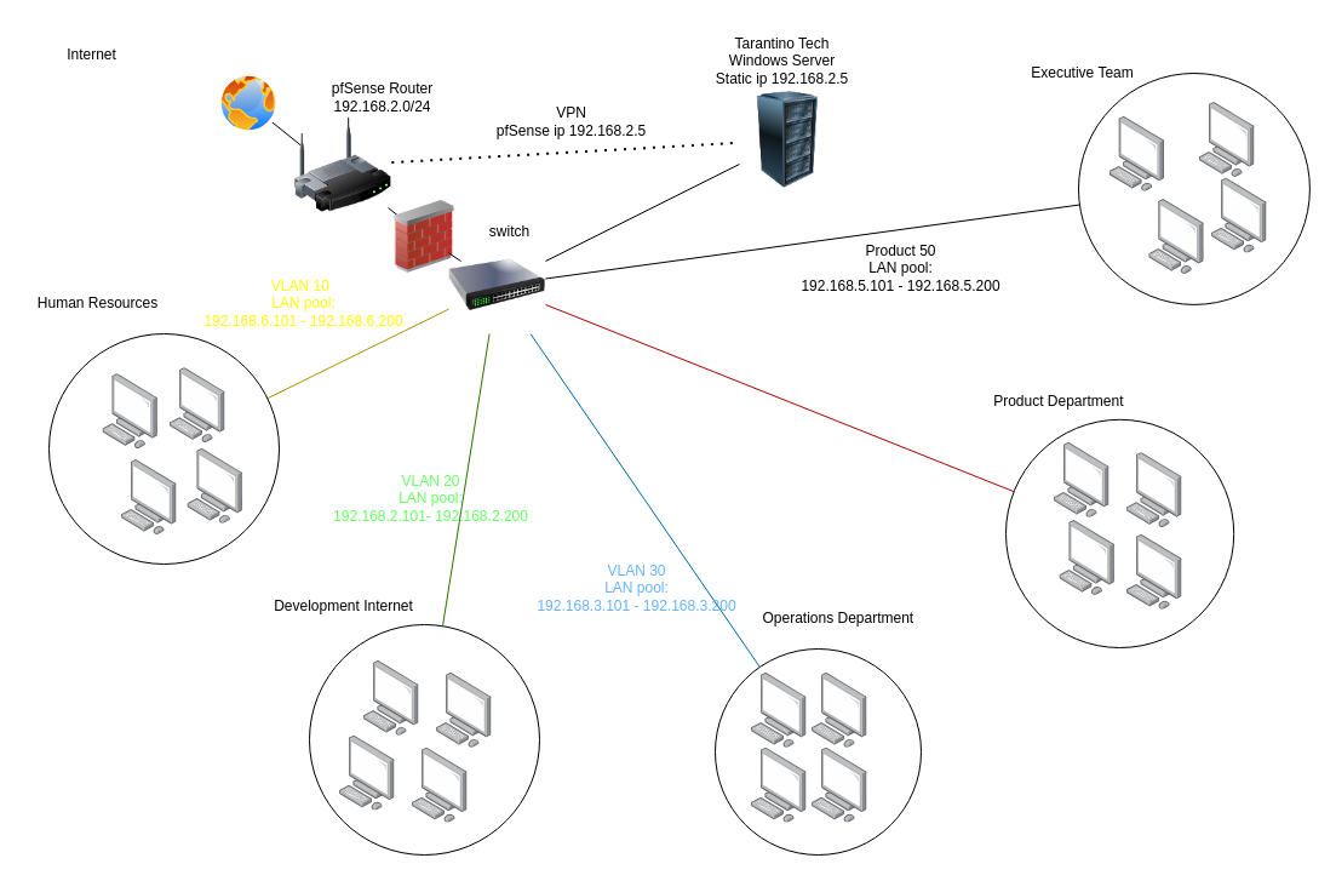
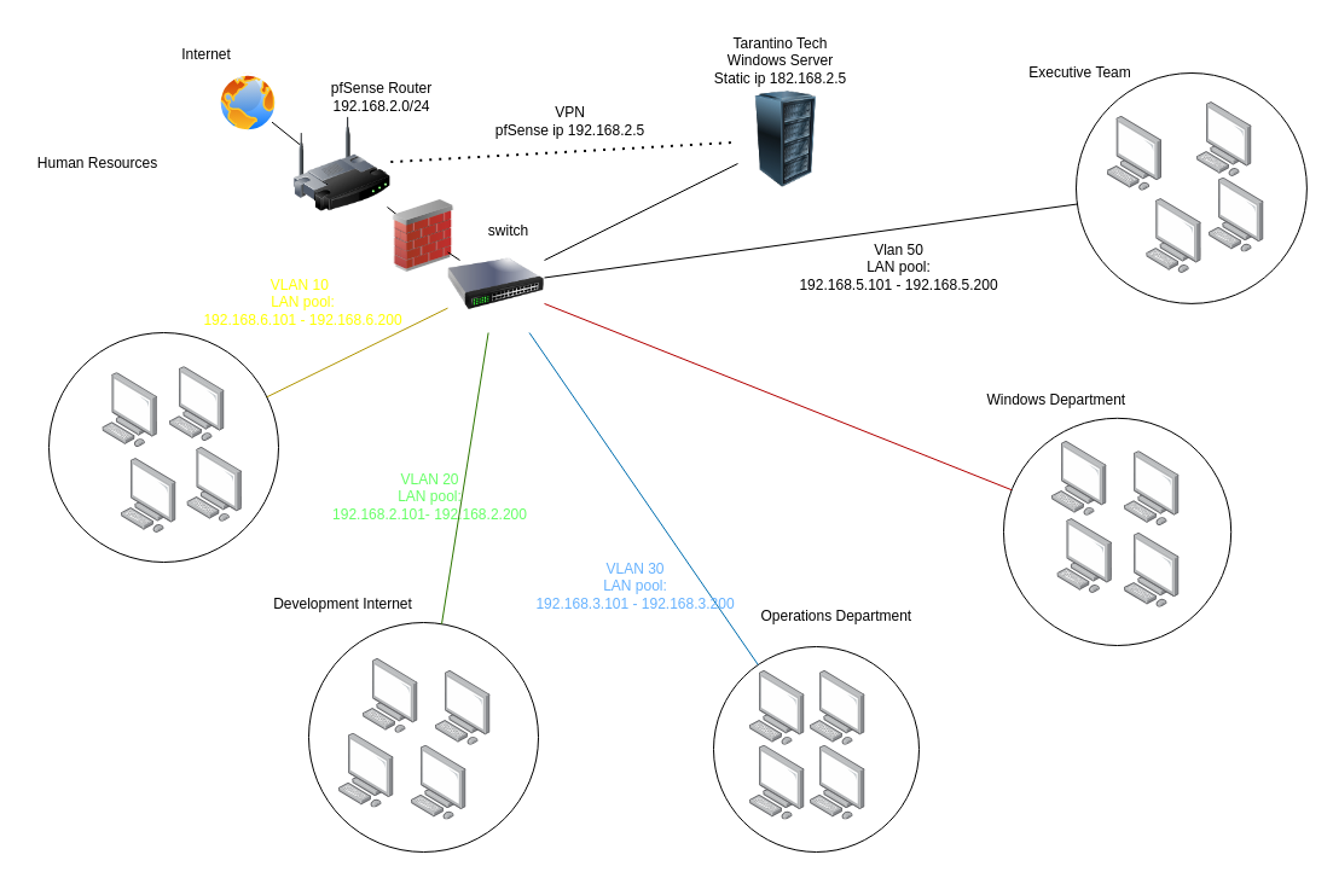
  <mxCell id="0" />
  <mxCell id="1" parent="0" />
  <mxCell id="2" value="" style="aspect=fixed;perimeter=ellipsePerimeter;html=1;align=center;shadow=0;dashed=0;spacingTop=3;image;image=img/lib/active_directory/internet_globe.svg;" vertex="1" parent="1"><mxGeometry x="180" y="60" width="50" height="50" as="geometry" /></mxCell>
  <mxCell id="3" value="" style="image;html=1;image=img/lib/clip_art/computers/Server_Rack_128x128.png" vertex="1" parent="1"><mxGeometry x="610" y="75" width="80" height="80" as="geometry" /></mxCell>
  <mxCell id="4" value="" style="points=[];aspect=fixed;html=1;align=center;shadow=0;dashed=0;image;image=img/lib/allied_telesis/computer_and_terminals/Personal_Computer.svg;" vertex="1" parent="1"><mxGeometry x="280" y="606.8" width="45.6" height="61.8" as="geometry" /></mxCell>
  <mxCell id="5" value="" style="points=[];aspect=fixed;html=1;align=center;shadow=0;dashed=0;image;image=img/lib/allied_telesis/computer_and_terminals/Personal_Computer.svg;" vertex="1" parent="1"><mxGeometry x="300" y="545" width="45.6" height="61.8" as="geometry" /></mxCell>
  <mxCell id="6" value="" style="points=[];aspect=fixed;html=1;align=center;shadow=0;dashed=0;image;image=img/lib/allied_telesis/computer_and_terminals/Personal_Computer.svg;" vertex="1" parent="1"><mxGeometry x="620" y="616.8" width="45.6" height="61.8" as="geometry" /></mxCell>
  <mxCell id="7" value="" style="points=[];aspect=fixed;html=1;align=center;shadow=0;dashed=0;image;image=img/lib/allied_telesis/computer_and_terminals/Personal_Computer.svg;" vertex="1" parent="1"><mxGeometry x="670" y="616.8" width="45.6" height="61.8" as="geometry" /></mxCell>
  <mxCell id="8" value="" style="points=[];aspect=fixed;html=1;align=center;shadow=0;dashed=0;image;image=img/lib/allied_telesis/computer_and_terminals/Personal_Computer.svg;" vertex="1" parent="1"><mxGeometry x="620" y="555" width="45.6" height="61.8" as="geometry" /></mxCell>
  <mxCell id="9" value="" style="points=[];aspect=fixed;html=1;align=center;shadow=0;dashed=0;image;image=img/lib/allied_telesis/computer_and_terminals/Personal_Computer.svg;" vertex="1" parent="1"><mxGeometry x="670" y="555" width="45.6" height="61.8" as="geometry" /></mxCell>
  <mxCell id="10" value="" style="points=[];aspect=fixed;html=1;align=center;shadow=0;dashed=0;image;image=img/lib/allied_telesis/computer_and_terminals/Personal_Computer.svg;" vertex="1" parent="1"><mxGeometry x="154.4" y="370" width="45.6" height="61.8" as="geometry" /></mxCell>
  <mxCell id="11" value="" style="points=[];aspect=fixed;html=1;align=center;shadow=0;dashed=0;image;image=img/lib/allied_telesis/computer_and_terminals/Personal_Computer.svg;" vertex="1" parent="1"><mxGeometry x="84.4" y="308.2" width="45.6" height="61.8" as="geometry" /></mxCell>
  <mxCell id="12" value="" style="points=[];aspect=fixed;html=1;align=center;shadow=0;dashed=0;image;image=img/lib/allied_telesis/computer_and_terminals/Personal_Computer.svg;" vertex="1" parent="1"><mxGeometry x="140" y="303.2" width="45.6" height="61.8" as="geometry" /></mxCell>
  <mxCell id="13" value="" style="points=[];aspect=fixed;html=1;align=center;shadow=0;dashed=0;image;image=img/lib/allied_telesis/computer_and_terminals/Personal_Computer.svg;" vertex="1" parent="1"><mxGeometry x="100" y="379.1" width="45.6" height="61.8" as="geometry" /></mxCell>
  <mxCell id="14" value="" style="points=[];aspect=fixed;html=1;align=center;shadow=0;dashed=0;image;image=img/lib/allied_telesis/computer_and_terminals/Personal_Computer.svg;" vertex="1" parent="1"><mxGeometry x="874.4" y="429.1" width="45.6" height="61.8" as="geometry" /></mxCell>
  <mxCell id="15" value="" style="points=[];aspect=fixed;html=1;align=center;shadow=0;dashed=0;image;image=img/lib/allied_telesis/computer_and_terminals/Personal_Computer.svg;" vertex="1" parent="1"><mxGeometry x="930" y="440.9" width="45.6" height="61.8" as="geometry" /></mxCell>
  <mxCell id="16" value="" style="points=[];aspect=fixed;html=1;align=center;shadow=0;dashed=0;image;image=img/lib/allied_telesis/computer_and_terminals/Personal_Computer.svg;" vertex="1" parent="1"><mxGeometry x="870" y="365" width="45.6" height="61.8" as="geometry" /></mxCell>
  <mxCell id="17" value="" style="points=[];aspect=fixed;html=1;align=center;shadow=0;dashed=0;image;image=img/lib/allied_telesis/computer_and_terminals/Personal_Computer.svg;" vertex="1" parent="1"><mxGeometry x="930" y="373.2" width="45.6" height="61.8" as="geometry" /></mxCell>
  <mxCell id="18" value="" style="points=[];aspect=fixed;html=1;align=center;shadow=0;dashed=0;image;image=img/lib/allied_telesis/computer_and_terminals/Personal_Computer.svg;" vertex="1" parent="1"><mxGeometry x="340" y="616.8" width="45.6" height="61.8" as="geometry" /></mxCell>
  <mxCell id="19" value="" style="points=[];aspect=fixed;html=1;align=center;shadow=0;dashed=0;image;image=img/lib/allied_telesis/computer_and_terminals/Personal_Computer.svg;" vertex="1" parent="1"><mxGeometry x="360" y="555" width="45.6" height="61.8" as="geometry" /></mxCell>
- <mxCell id="20" value="Product Department&amp;nbsp;" style="text;html=1;align=center;verticalAlign=middle;resizable=0;points=[];autosize=1;strokeColor=none;fillColor=none;" vertex="1" parent="1"><mxGeometry x="810" y="315.8" width="130" height="30" as="geometry" /></mxCell>
+ <mxCell id="20" value="Windows Department&amp;nbsp;" style="text;html=1;align=center;verticalAlign=middle;resizable=0;points=[];autosize=1;strokeColor=none;fillColor=none;" vertex="1" parent="1"><mxGeometry x="810" y="315.8" width="130" height="30" as="geometry" /></mxCell>
  <mxCell id="21" value="Operations Department&amp;nbsp;" style="text;html=1;align=center;verticalAlign=middle;resizable=0;points=[];autosize=1;strokeColor=none;fillColor=none;" vertex="1" parent="1"><mxGeometry x="617.8" y="495" width="150" height="30" as="geometry" /></mxCell>
  <mxCell id="22" value="Development Internet" style="text;html=1;align=center;verticalAlign=middle;resizable=0;points=[];autosize=1;strokeColor=none;fillColor=none;" vertex="1" parent="1"><mxGeometry x="202.8" y="485" width="160" height="30" as="geometry" /></mxCell>
- <mxCell id="23" value="Human Resources" style="text;html=1;align=center;verticalAlign=middle;resizable=0;points=[];autosize=1;strokeColor=none;fillColor=none;" vertex="1" parent="1"><mxGeometry x="20" y="235" width="120" height="30" as="geometry" /></mxCell>
+ <mxCell id="23" value="Human Resources" style="text;html=1;align=center;verticalAlign=middle;resizable=0;points=[];autosize=1;strokeColor=none;fillColor=none;" vertex="1" parent="1"><mxGeometry x="20" y="120" width="120" height="30" as="geometry" /></mxCell>
  <mxCell id="24" value="" style="points=[];aspect=fixed;html=1;align=center;shadow=0;dashed=0;image;image=img/lib/allied_telesis/computer_and_terminals/Personal_Computer.svg;" vertex="1" parent="1"><mxGeometry x="915.6" y="95.9" width="45.6" height="61.8" as="geometry" /></mxCell>
  <mxCell id="25" value="" style="points=[];aspect=fixed;html=1;align=center;shadow=0;dashed=0;image;image=img/lib/allied_telesis/computer_and_terminals/Personal_Computer.svg;" vertex="1" parent="1"><mxGeometry x="948.2" y="164.1" width="45.6" height="61.8" as="geometry" /></mxCell>
  <mxCell id="26" value="" style="points=[];aspect=fixed;html=1;align=center;shadow=0;dashed=0;image;image=img/lib/allied_telesis/computer_and_terminals/Personal_Computer.svg;" vertex="1" parent="1"><mxGeometry x="990" y="84.1" width="45.6" height="61.8" as="geometry" /></mxCell>
  <mxCell id="27" value="" style="points=[];aspect=fixed;html=1;align=center;shadow=0;dashed=0;image;image=img/lib/allied_telesis/computer_and_terminals/Personal_Computer.svg;" vertex="1" parent="1"><mxGeometry x="1000" y="146.8" width="45.6" height="61.8" as="geometry" /></mxCell>
  <mxCell id="28" value="Executive Team" style="text;html=1;align=center;verticalAlign=middle;resizable=0;points=[];autosize=1;strokeColor=none;fillColor=none;" vertex="1" parent="1"><mxGeometry x="837.8" y="45" width="110" height="30" as="geometry" /></mxCell>
  <mxCell id="29" value="" style="ellipse;whiteSpace=wrap;html=1;aspect=fixed;fillColor=none;" vertex="1" parent="1"><mxGeometry x="40" y="275" width="190" height="190" as="geometry" /></mxCell>
  <mxCell id="30" value="" style="ellipse;whiteSpace=wrap;html=1;aspect=fixed;fillColor=none;" vertex="1" parent="1"><mxGeometry x="255" y="515" width="190" height="190" as="geometry" /></mxCell>
  <mxCell id="31" value="" style="ellipse;whiteSpace=wrap;html=1;aspect=fixed;fillColor=none;" vertex="1" parent="1"><mxGeometry x="590" y="535" width="170" height="170" as="geometry" /></mxCell>
  <mxCell id="32" value="" style="ellipse;whiteSpace=wrap;html=1;aspect=fixed;fillColor=none;" vertex="1" parent="1"><mxGeometry x="830" y="345.8" width="188.2" height="188.2" as="geometry" /></mxCell>
  <mxCell id="33" value="" style="ellipse;whiteSpace=wrap;html=1;aspect=fixed;fillColor=none;" vertex="1" parent="1"><mxGeometry x="890" y="60" width="190.9" height="190.9" as="geometry" /></mxCell>
- <mxCell id="34" value="Internet" style="text;html=1;align=center;verticalAlign=middle;resizable=0;points=[];autosize=1;strokeColor=none;fillColor=none;" vertex="1" parent="1"><mxGeometry x="45" y="30" width="60" height="30" as="geometry" /></mxCell>
+ <mxCell id="34" value="Internet" style="text;html=1;align=center;verticalAlign=middle;resizable=0;points=[];autosize=1;strokeColor=none;fillColor=none;" vertex="1" parent="1"><mxGeometry x="140" y="30" width="60" height="30" as="geometry" /></mxCell>
  <mxCell id="35" value="" style="endArrow=none;html=1;startArrow=none;" edge="1" parent="1" source="40" target="3"><mxGeometry width="50" height="50" relative="1" as="geometry"><mxPoint x="610" y="375" as="sourcePoint" /><mxPoint x="660" y="325" as="targetPoint" /></mxGeometry></mxCell>
  <mxCell id="36" value="" style="endArrow=none;html=1;" edge="1" parent="1" target="37"><mxGeometry width="50" height="50" relative="1" as="geometry"><mxPoint x="330" y="179" as="sourcePoint" /><mxPoint x="505" y="278.07" as="targetPoint" /></mxGeometry></mxCell>
  <mxCell id="37" value="" style="image;html=1;image=img/lib/clip_art/networking/Firewall_02_128x128.png" vertex="1" parent="1"><mxGeometry x="320" y="165" width="60" height="60" as="geometry" /></mxCell>
  <mxCell id="38" value="" style="endArrow=none;html=1;" edge="1" parent="1" source="2"><mxGeometry width="50" height="50" relative="1" as="geometry"><mxPoint x="610" y="375" as="sourcePoint" /><mxPoint x="250" y="121.154" as="targetPoint" /></mxGeometry></mxCell>
  <mxCell id="39" value="" style="endArrow=none;html=1;startArrow=none;" edge="1" parent="1" source="37" target="40"><mxGeometry width="50" height="50" relative="1" as="geometry"><mxPoint x="370" y="202.101" as="sourcePoint" /><mxPoint x="422.8" y="232.199" as="targetPoint" /></mxGeometry></mxCell>
  <mxCell id="40" value="" style="image;html=1;image=img/lib/clip_art/networking/Switch_128x128.png;fillColor=none;" vertex="1" parent="1"><mxGeometry x="370" y="195" width="80" height="80" as="geometry" /></mxCell>
- <mxCell id="41" value="Tarantino Tech &lt;br&gt;Windows Server&lt;br&gt;Static ip 192.168.2.5" style="text;html=1;align=center;verticalAlign=middle;resizable=0;points=[];autosize=1;strokeColor=none;fillColor=none;" vertex="1" parent="1"><mxGeometry x="580" y="20" width="130" height="60" as="geometry" /></mxCell>
+ <mxCell id="41" value="Tarantino Tech &lt;br&gt;Windows Server&lt;br&gt;Static ip 182.168.2.5" style="text;html=1;align=center;verticalAlign=middle;resizable=0;points=[];autosize=1;strokeColor=none;fillColor=none;" vertex="1" parent="1"><mxGeometry x="580" y="20" width="130" height="60" as="geometry" /></mxCell>
  <mxCell id="42" value="" style="endArrow=none;html=1;fillColor=#e3c800;strokeColor=#B09500;" edge="1" parent="1" source="29" target="40"><mxGeometry width="50" height="50" relative="1" as="geometry"><mxPoint x="610" y="375" as="sourcePoint" /><mxPoint x="660" y="325" as="targetPoint" /></mxGeometry></mxCell>
  <mxCell id="43" value="" style="endArrow=none;html=1;fillColor=#60a917;strokeColor=#2D7600;" edge="1" parent="1" source="40" target="30"><mxGeometry width="50" height="50" relative="1" as="geometry"><mxPoint x="610" y="375" as="sourcePoint" /><mxPoint x="660" y="325" as="targetPoint" /></mxGeometry></mxCell>
  <mxCell id="44" value="" style="endArrow=none;html=1;fillColor=#1ba1e2;strokeColor=#006EAF;" edge="1" parent="1" source="40" target="31"><mxGeometry width="50" height="50" relative="1" as="geometry"><mxPoint x="610" y="375" as="sourcePoint" /><mxPoint x="660" y="325" as="targetPoint" /></mxGeometry></mxCell>
  <mxCell id="45" value="" style="endArrow=none;html=1;fillColor=#e51400;strokeColor=#B20000;" edge="1" parent="1" source="40" target="32"><mxGeometry width="50" height="50" relative="1" as="geometry"><mxPoint x="610" y="375" as="sourcePoint" /><mxPoint x="660" y="325" as="targetPoint" /></mxGeometry></mxCell>
  <mxCell id="46" value="" style="endArrow=none;html=1;" edge="1" parent="1" source="33" target="40"><mxGeometry width="50" height="50" relative="1" as="geometry"><mxPoint x="610" y="375" as="sourcePoint" /><mxPoint x="660" y="325" as="targetPoint" /></mxGeometry></mxCell>
  <mxCell id="47" value="" style="image;html=1;image=img/lib/clip_art/networking/Wireless_Router_128x128.png;fillColor=none;" vertex="1" parent="1"><mxGeometry x="242.8" y="95.9" width="80" height="80" as="geometry" /></mxCell>
  <mxCell id="48" value="" style="endArrow=none;dashed=1;html=1;dashPattern=1 3;strokeWidth=2;" edge="1" parent="1" source="47" target="3"><mxGeometry width="50" height="50" relative="1" as="geometry"><mxPoint x="610" y="375" as="sourcePoint" /><mxPoint x="660" y="325" as="targetPoint" /></mxGeometry></mxCell>
  <mxCell id="49" value="VPN&lt;br&gt;pfSense ip 192.168.2.5" style="text;html=1;align=center;verticalAlign=middle;resizable=0;points=[];autosize=1;strokeColor=none;fillColor=none;" vertex="1" parent="1"><mxGeometry x="405.6" y="80" width="130" height="40" as="geometry" /></mxCell>
  <mxCell id="50" value="&lt;font color=&quot;#ffff00&quot;&gt;VLAN 10&lt;span style=&quot;white-space: pre;&quot;&gt;&#09;&lt;/span&gt;&lt;br&gt;LAN pool:&lt;br&gt;192.168.6.101 - 192.168.6.200&lt;/font&gt;" style="text;html=1;align=center;verticalAlign=middle;resizable=0;points=[];autosize=1;strokeColor=none;fillColor=none;" vertex="1" parent="1"><mxGeometry x="155" y="220" width="190" height="60" as="geometry" /></mxCell>
  <mxCell id="51" value="&lt;font color=&quot;#66ff66&quot;&gt;VLAN 20&lt;br&gt;LAN pool:&lt;br&gt;192.168.2.101- 192.168.2.200&lt;/font&gt;" style="text;html=1;align=center;verticalAlign=middle;resizable=0;points=[];autosize=1;strokeColor=none;fillColor=none;rotation=0;" vertex="1" parent="1"><mxGeometry x="265" y="380.9" width="180" height="60" as="geometry" /></mxCell>
  <mxCell id="52" value="&lt;font color=&quot;#66b2ff&quot;&gt;VLAN 30&lt;br&gt;LAN pool: &lt;br&gt;192.168.3.101 - 192.168.3.200&lt;/font&gt;" style="text;html=1;align=center;verticalAlign=middle;resizable=0;points=[];autosize=1;" vertex="1" parent="1"><mxGeometry x="430" y="455" width="190" height="60" as="geometry" /></mxCell>
- <mxCell id="53" value="Product 50&lt;br&gt;LAN pool:&lt;br&gt;192.168.5.101 - 192.168.5.200" style="text;html=1;align=center;verticalAlign=middle;resizable=0;points=[];autosize=1;strokeColor=none;fillColor=none;" vertex="1" parent="1"><mxGeometry x="647.8" y="190.9" width="190" height="60" as="geometry" /></mxCell>
+ <mxCell id="53" value="Vlan 50&lt;br&gt;LAN pool:&lt;br&gt;192.168.5.101 - 192.168.5.200" style="text;html=1;align=center;verticalAlign=middle;resizable=0;points=[];autosize=1;strokeColor=none;fillColor=none;" vertex="1" parent="1"><mxGeometry x="647.8" y="190.9" width="190" height="60" as="geometry" /></mxCell>
  <mxCell id="54" value="pfSense Router&lt;br&gt;192.168.2.0/24" style="text;html=1;align=center;verticalAlign=middle;resizable=0;points=[];autosize=1;strokeColor=none;fillColor=none;" vertex="1" parent="1"><mxGeometry x="260" y="60" width="110" height="40" as="geometry" /></mxCell>
  <mxCell id="55" value="switch" style="text;html=1;align=center;verticalAlign=middle;resizable=0;points=[];autosize=1;strokeColor=none;fillColor=none;" vertex="1" parent="1"><mxGeometry x="390" y="175.9" width="60" height="30" as="geometry" /></mxCell>
